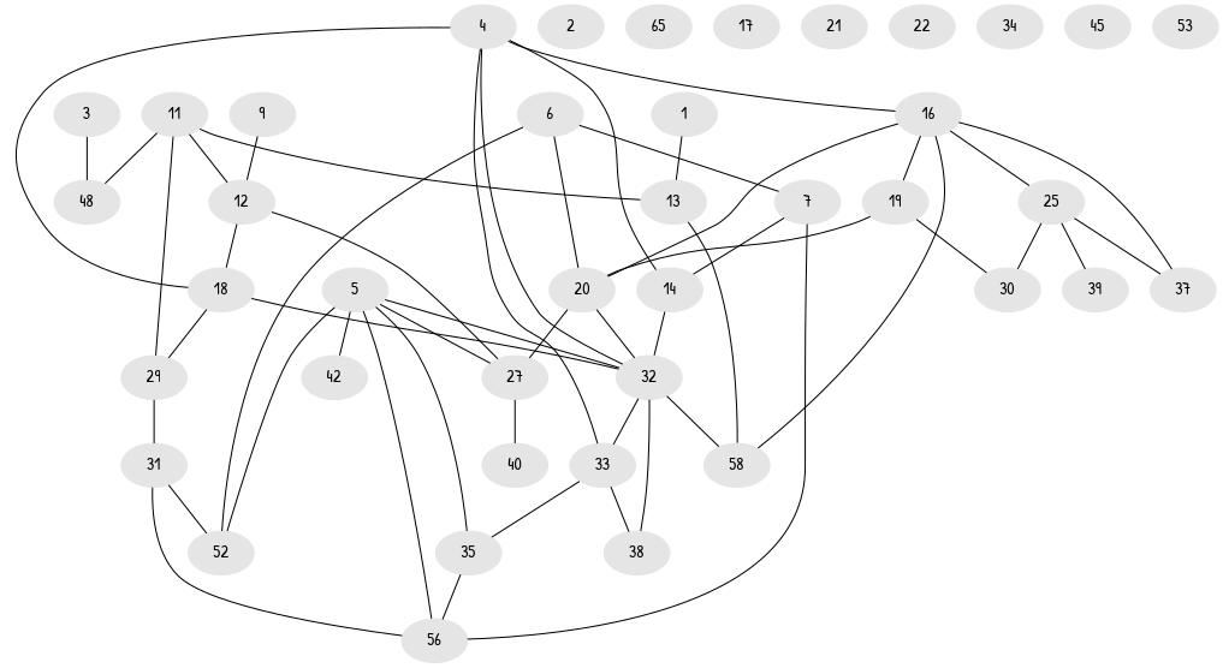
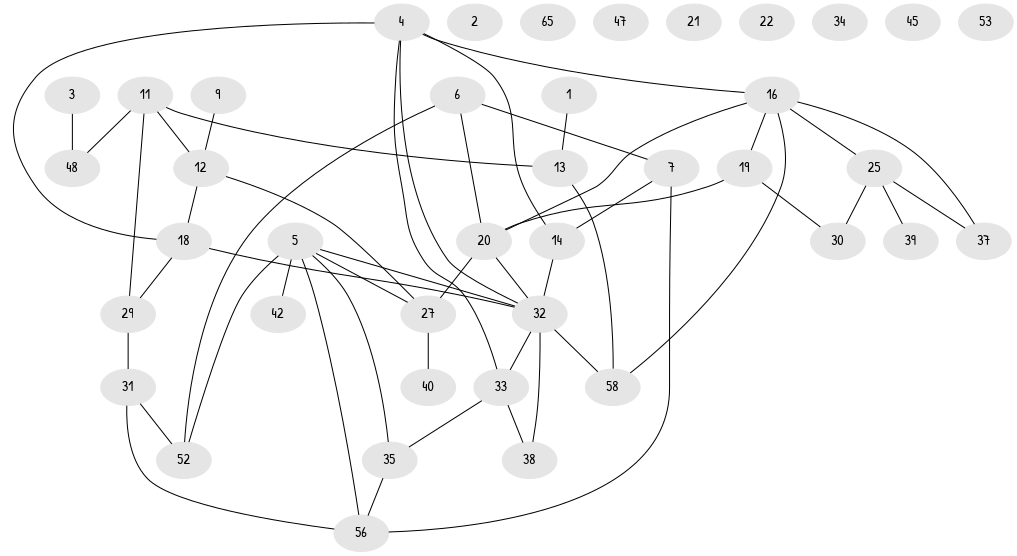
  graph {
    fontname="Patrick Hand"
    node [color=gray90 fontname="Patrick Hand" style=filled]
    edge [fontname="Patrick Hand"]
    6 [super="+10"]
    52
    7 [super="+36"]
    20 [super="+51"]
    13 [super="+55"]
    1
    58
    2
    3
    48
    14 [super="+43"]
    32 [super="+46"]
    4
    16
    18 [super="+28"]
    33 [super="+54"]
    19 [super="+24"]
    25 [super="+50"]
    37
    29
    38 [super="+44"]
    35
    5 [super="+8"]
    27 [super="+49"]
    42
    56
    40
    9 [super="+23"]
    12 [super="+41"]
    11 [super="+47"]
    31 [super="+57"]
    n32 [label=65]
    30
    39
-   17
+   17 [label=47]
    21 [super="+26"]
    22
    34
    45
    53
    6 -- 52
    6 -- 7
    6 -- 20 [weight=2]
    7 -- 14 [weight=2]
    7 -- 56
    20 -- 32
    20 -- 27
    13 -- 58
    1 -- 13
    3 -- 48
    14 -- 32 [weight=2]
    32 -- 58
    32 -- 33
    32 -- 38
    4 -- 14
    4 -- 32
    4 -- 16
    4 -- 18
    4 -- 33
    16 -- 20
    16 -- 58
    16 -- 19
    16 -- 25
    16 -- 37
    18 -- 32
    18 -- 29
    33 -- 38
    33 -- 35
    19 -- 20
    19 -- 30
    25 -- 37
    25 -- 30
    25 -- 39
    29 -- 31
    35 -- 56
    5 -- 52
    5 -- 32
    5 -- 35
    5 -- 27
    5 -- 42
    5 -- 56
    27 -- 40
    9 -- 12
    12 -- 18
    12 -- 27
    11 -- 13
    11 -- 48
    11 -- 29
    11 -- 12
    31 -- 52
    31 -- 56
  }
